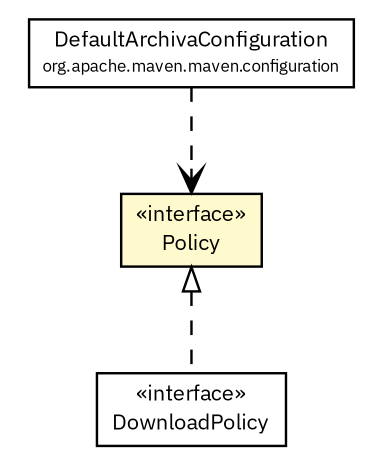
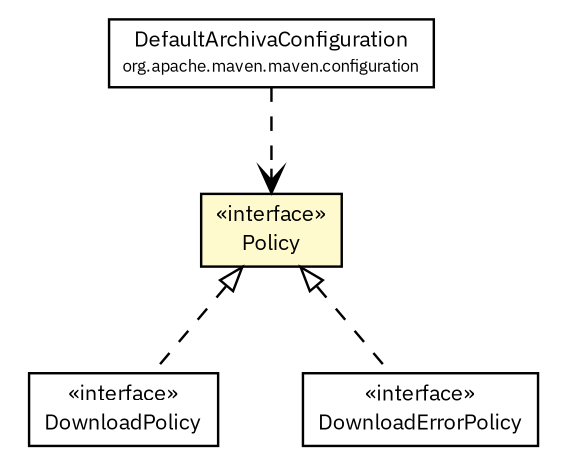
  digraph {
    fontname="IBM Plex Sans"
    node [fontcolor=black fontname="IBM Plex Sans" fontsize=9.0 shape=plaintext]
    edge [arrowtail=empty dir=back fontname="IBM Plex Sans" fontsize=10 headport=p labelfontname=Helvetica labelfontsize=10 style=dashed tailport=p]
    n1 [label=<<table border="0" cellborder="1" cellspacing="0" cellpadding="2" port="p" bgcolor="lemonChiffon" href="./Policy.html"> 		<tr><td><table border="0" cellspacing="0" cellpadding="1"> 			<tr><td> &laquo;interface&raquo; </td></tr> 			<tr><td> Policy </td></tr> 		</table></td></tr> 		</table>>]
    n2 [label=<<table border="0" cellborder="1" cellspacing="0" cellpadding="2" port="p" href="./DownloadPolicy.html"> 		<tr><td><table border="0" cellspacing="0" cellpadding="1"> 			<tr><td> &laquo;interface&raquo; </td></tr> 			<tr><td> DownloadPolicy </td></tr> 		</table></td></tr> 		</table>>]
+   n3 [label=<<table border="0" cellborder="1" cellspacing="0" cellpadding="2" port="p" href="./DownloadErrorPolicy.html"> 		<tr><td><table border="0" cellspacing="0" cellpadding="1"> 			<tr><td> &laquo;interface&raquo; </td></tr> 			<tr><td> DownloadErrorPolicy </td></tr> 		</table></td></tr> 		</table>>]
    n4 [label=<<table border="0" cellborder="1" cellspacing="0" cellpadding="2" port="p" href="../configuration/DefaultArchivaConfiguration.html"> 		<tr><td><table border="0" cellspacing="0" cellpadding="1"> 			<tr><td> DefaultArchivaConfiguration </td></tr> 			<tr><td><font point-size="7.0"> org.apache.maven.maven.configuration </font></td></tr> 		</table></td></tr> 		</table>>]
    n1 -> n2
+   n1 -> n3
    n4 -> n1 [arrowhead=open color=black fontcolor=black fontsize=10.0 arrowtail="" dir=""]
  }
